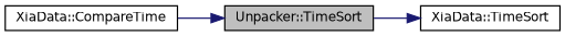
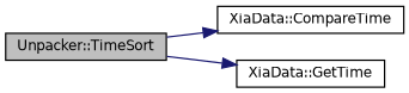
  digraph {
    rankdir=LR
    node [color=black fillcolor=white fontname=Helvetica fontsize=10 shape=record style=filled]
    edge [color=midnightblue fontname=Helvetica fontsize=10 labelfontname=Helvetica labelfontsize=10 style=solid]
    n1 [fillcolor=grey75 fontcolor=black height=0.2 label="Unpacker::TimeSort" width=0.4]
    n2 [height=0.2 label="XiaData::CompareTime" width=0.4]
-   n3 [height=0.2 label="XiaData::TimeSort" width=0.4]
-   n2 -> n1
+   n3 [height=0.2 label="XiaData::GetTime" width=0.4]
+   n1 -> n2
    n1 -> n3
  }
